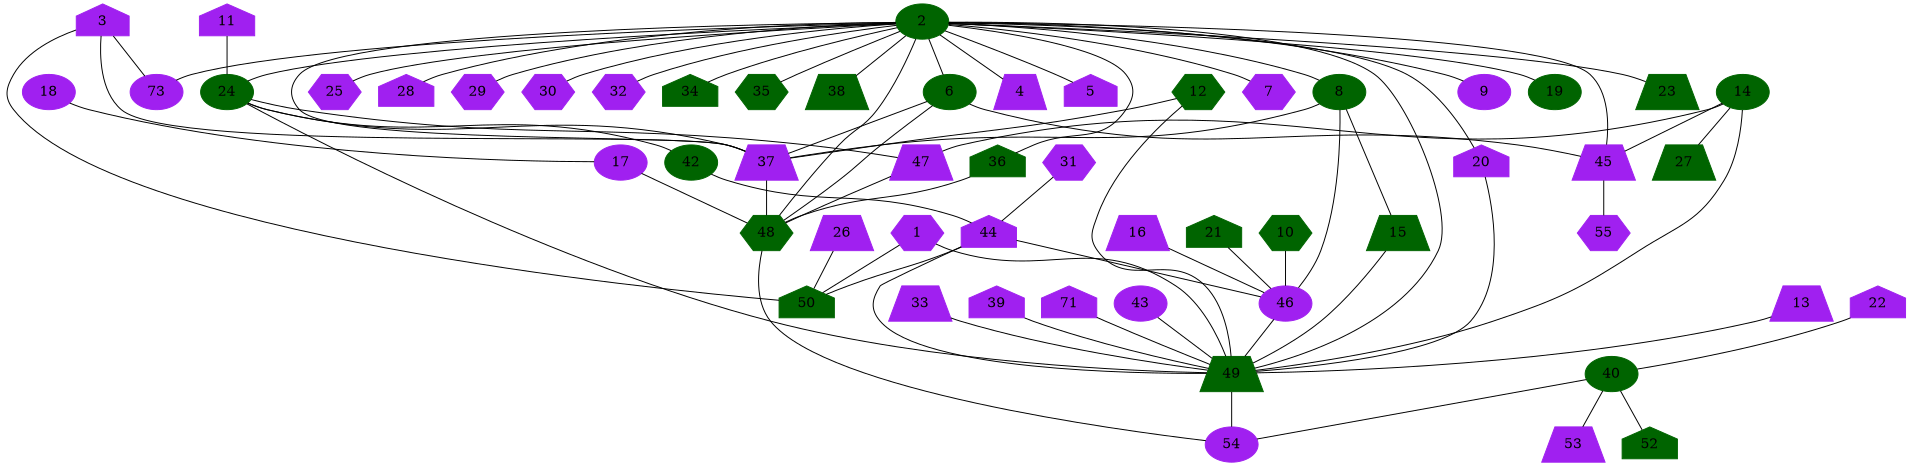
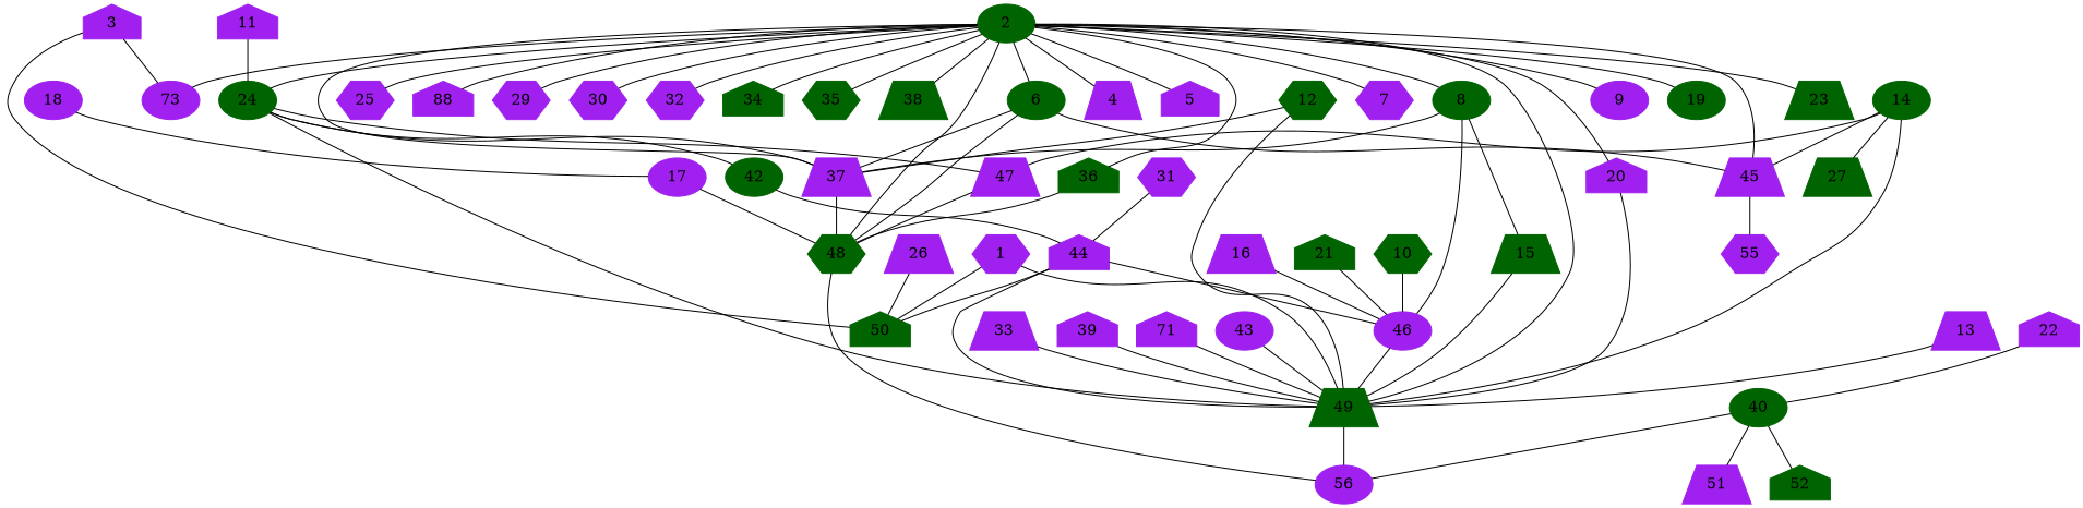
  graph {
    node [color=purple shape=ellipse style=filled]
    edge [weight=1.0]
    1 [shape=hexagon]
    49 [color=darkgreen shape=trapezium]
    50 [color=darkgreen shape=house]
-   54
+   54 [label=56]
    2 [color=darkgreen]
    4 [shape=trapezium]
    5 [shape=house]
    6 [color=darkgreen]
    7 [shape=hexagon]
    8 [color=darkgreen]
    9
    19 [color=darkgreen]
    20 [shape=house]
    23 [color=darkgreen shape=trapezium]
    24 [color=darkgreen]
    25 [shape=hexagon]
-   28 [shape=house]
+   28 [shape=house label=88]
    29 [shape=hexagon]
    30 [shape=hexagon]
    32 [shape=hexagon]
    34 [color=darkgreen shape=house]
    35 [color=darkgreen shape=hexagon]
    36 [color=darkgreen shape=house]
    37 [shape=trapezium]
    38 [color=darkgreen shape=trapezium]
    45 [shape=trapezium]
    48 [color=darkgreen shape=hexagon]
    n28 [label=73]
    15 [color=darkgreen shape=trapezium]
    46
    47 [shape=trapezium]
    42 [color=darkgreen]
    55 [shape=hexagon]
    3 [shape=house]
    10 [color=darkgreen shape=hexagon]
    11 [shape=house]
    12 [color=darkgreen shape=hexagon]
    13 [shape=trapezium]
    14 [color=darkgreen]
    27 [color=darkgreen shape=trapezium]
    16 [shape=trapezium]
    17
    18
    21 [color=darkgreen shape=house]
    22 [shape=house]
    40 [color=darkgreen]
-   51 [shape=trapezium label=53]
+   51 [shape=trapezium]
    52 [color=darkgreen shape=house]
    44 [shape=house]
    26 [shape=trapezium]
    31 [shape=hexagon]
    33 [shape=trapezium]
    39 [shape=house]
    n54 [label=71 shape=house]
    43
    1 -- 49
    1 -- 50
    49 -- 54
    2 -- 49
    2 -- 4
    2 -- 5
    2 -- 6
    2 -- 7
    2 -- 8
    2 -- 9
    2 -- 19
    2 -- 20
    2 -- 23
    2 -- 24
    2 -- 25
    2 -- 28
    2 -- 29
    2 -- 30
    2 -- 32
    2 -- 34
    2 -- 35
    2 -- 36
    2 -- 37
    2 -- 38
    2 -- 45 [weight=2.0]
    2 -- 48
    2 -- n28 [weight=2.0]
    6 -- 37
    6 -- 45
    6 -- 48
    8 -- 37
    8 -- 15
    8 -- 46
    20 -- 49
    24 -- 49
    24 -- 37
    24 -- 47
    24 -- 42
    36 -- 48
    37 -- 48
    45 -- 55
    48 -- 54
    15 -- 49
    46 -- 49 [weight=2.0]
    47 -- 48
    42 -- 44
    3 -- 50
-   3 -- 37
    3 -- n28
    10 -- 46
    11 -- 24
    12 -- 49
    12 -- 37
    13 -- 49
    14 -- 49
    14 -- 45
    14 -- 47
    14 -- 27
    16 -- 46
    17 -- 48
    18 -- 17
    21 -- 46
    22 -- 40
    40 -- 54
    40 -- 51
    40 -- 52
    44 -- 49
    44 -- 50
    44 -- 46
    26 -- 50
    31 -- 44
    33 -- 49
    39 -- 49
    n54 -- 49
    43 -- 49
  }
